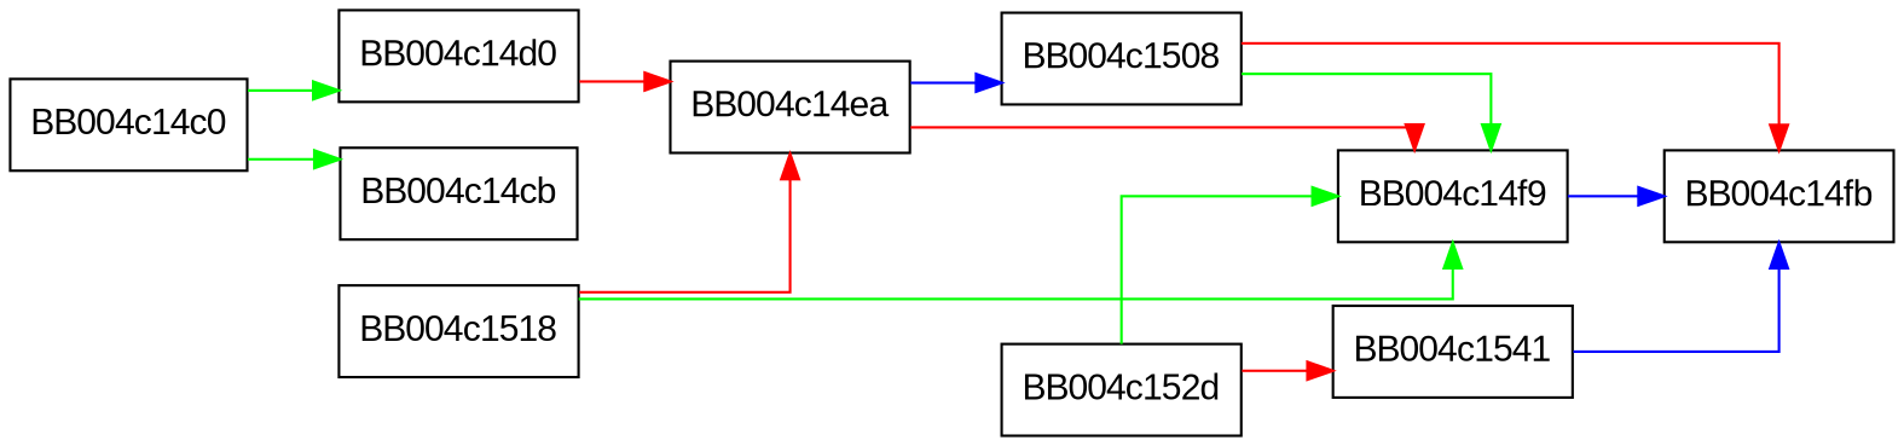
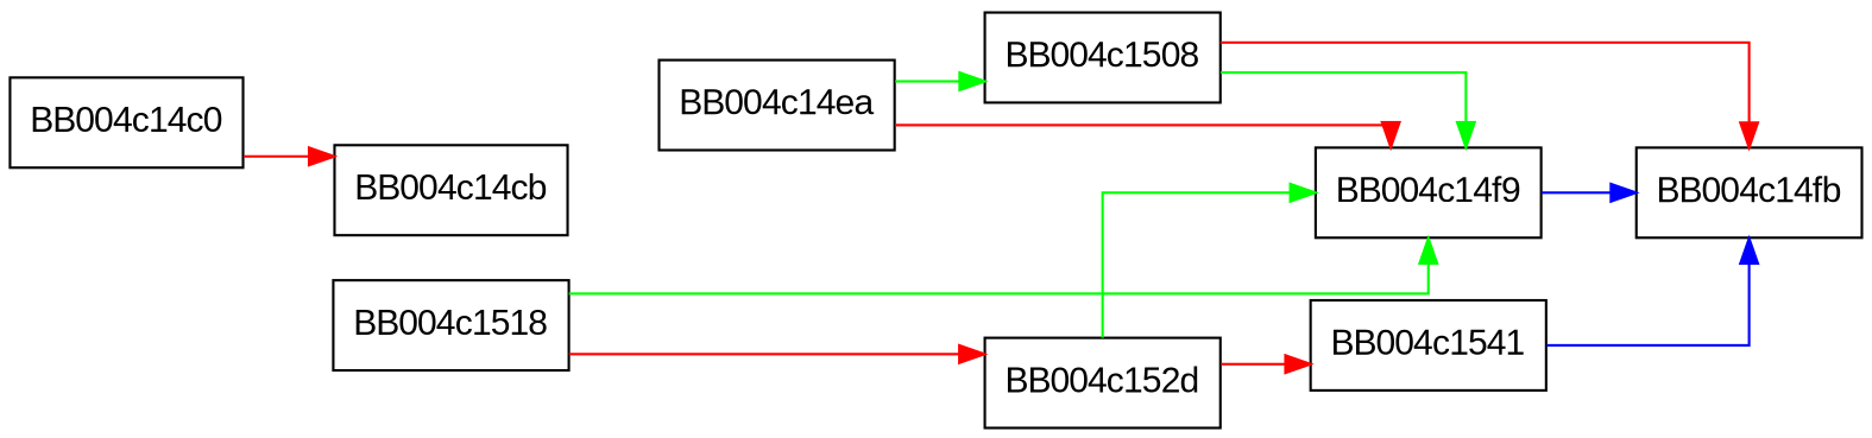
  digraph {
    fontname="Liberation Sans"
    rankdir=LR
    splines=ortho
    node [fontname="Liberation Sans" shape=box]
    edge [color=red fontname="Liberation Sans"]
    BB004c14c0
-   BB004c14d0
    BB004c14cb
    BB004c14ea
    BB004c14f9
    BB004c14fb
    BB004c1508
    BB004c1518
    BB004c152d
    BB004c1541
-   BB004c14c0 -> BB004c14d0 [color=green]
-   BB004c14c0 -> BB004c14cb [color=green]
-   BB004c14d0 -> BB004c14ea
+   BB004c14c0 -> BB004c14cb
    BB004c14ea -> BB004c14f9
-   BB004c14ea -> BB004c1508 [color=blue]
+   BB004c14ea -> BB004c1508 [color=green]
    BB004c14f9 -> BB004c14fb [color=blue]
    BB004c1508 -> BB004c14f9 [color=green]
    BB004c1508 -> BB004c14fb
    BB004c1518 -> BB004c14f9 [color=green]
-   BB004c1518 -> BB004c14ea
+   BB004c1518 -> BB004c152d
    BB004c152d -> BB004c14f9 [color=green]
    BB004c152d -> BB004c1541
    BB004c1541 -> BB004c14fb [color=blue]
  }
